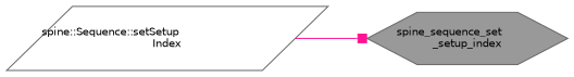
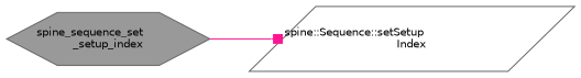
  digraph {
    rankdir=LR
    node [fontname=Helvetica fontsize=10 style=filled]
    n1 [color=gray40 fillcolor=grey60 fontcolor=black height=0.2 label="spine_sequence_set\l_setup_index" shape=hexagon width=0.4]
    n2 [color=grey40 fillcolor=white height=0.2 label="spine::Sequence::setSetup\lIndex" shape=parallelogram width=0.4]
-   n2 -> n1 [color=deeppink fontname=Helvetica fontsize=10 labelfontname=Helvetica labelfontsize=10 style=solid arrowhead=box]
+   n1 -> n2 [color=deeppink fontname=Helvetica fontsize=10 labelfontname=Helvetica labelfontsize=10 style=solid arrowhead=box]
  }
